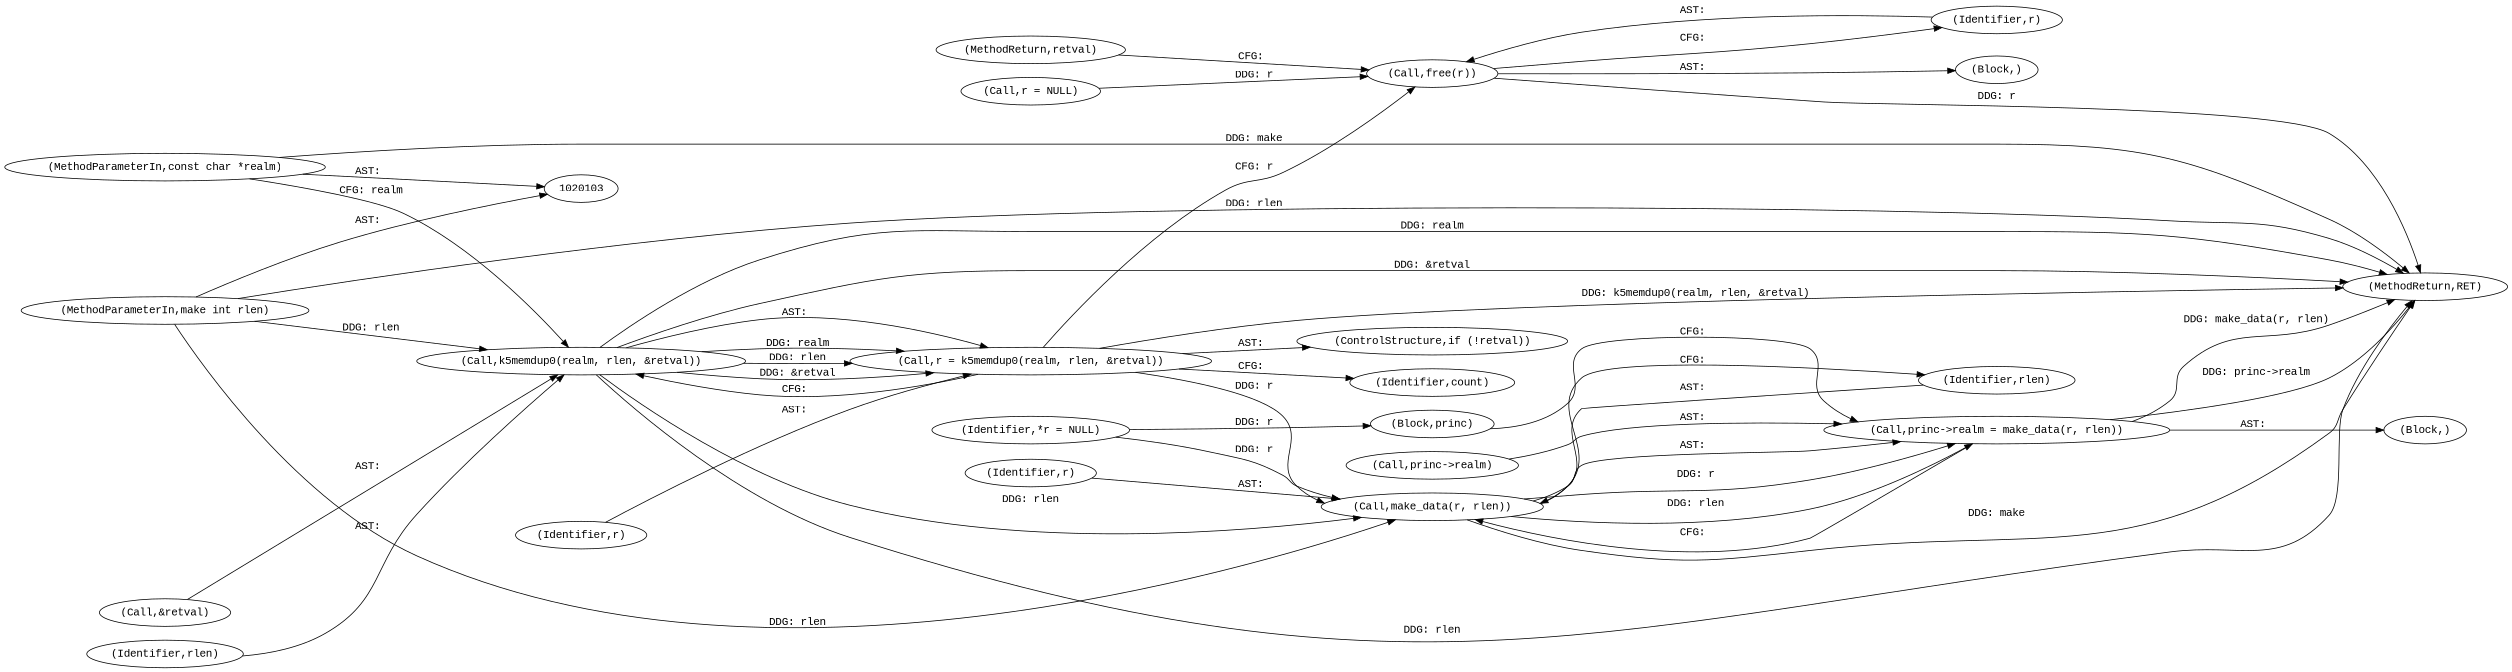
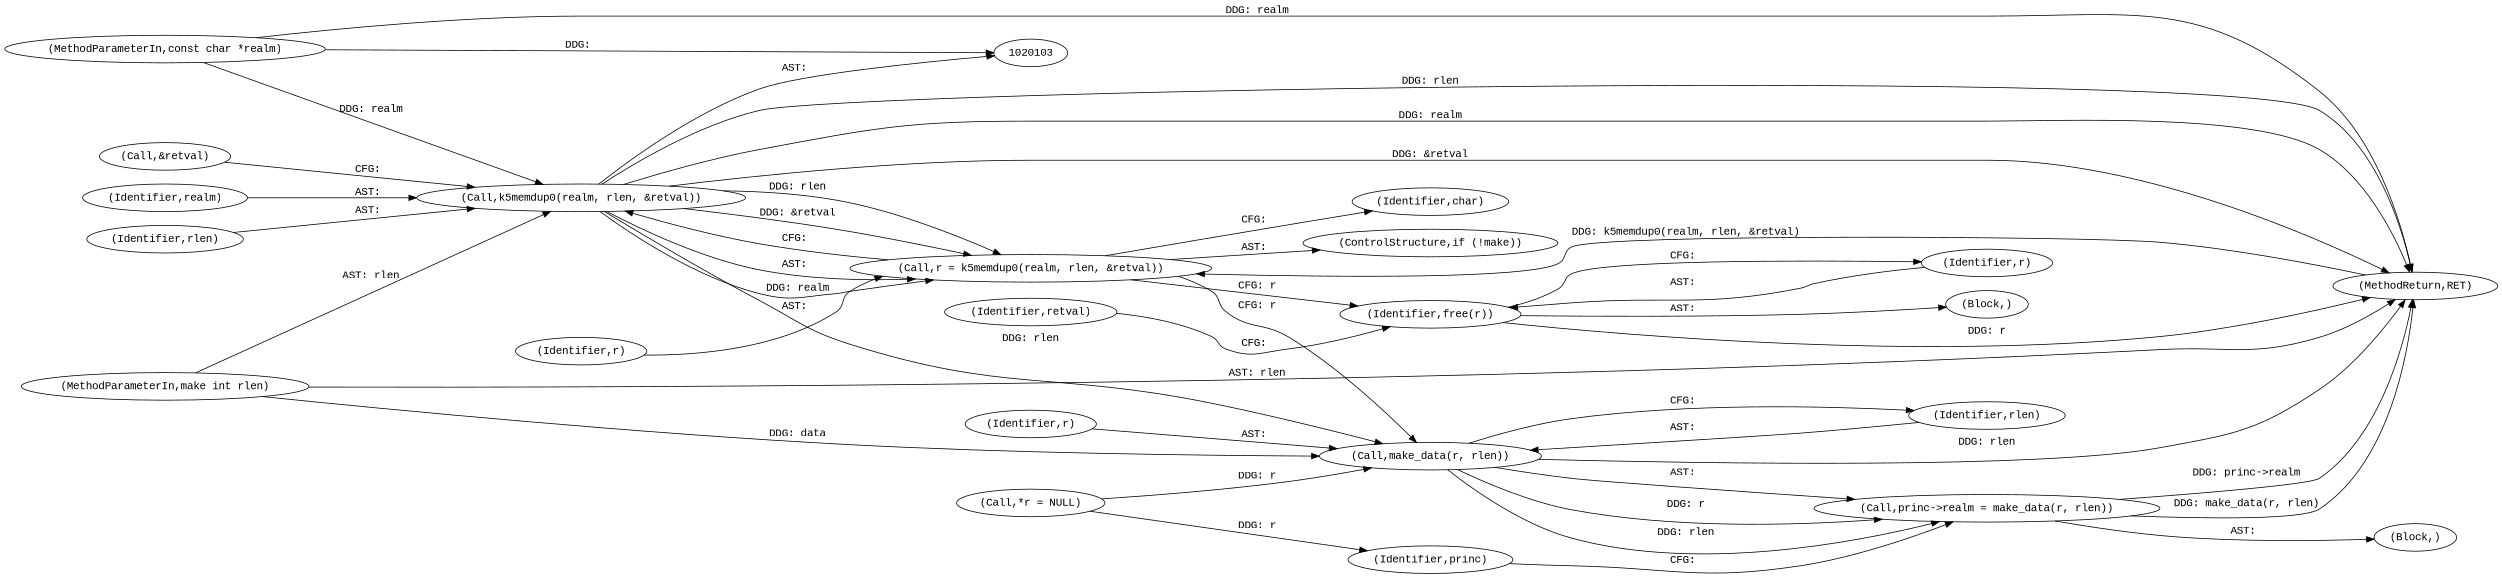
  digraph {
    fontname="Liberation Mono"
    rankdir=LR
    node [fontname="Liberation Mono"]
    edge [fontname="Liberation Mono"]
    n1 [label="(Call,k5memdup0(realm, rlen, &retval))"]
    n2 [label="(Call,r = k5memdup0(realm, rlen, &retval))"]
    n3 [label="(Call,make_data(r, rlen))"]
    n4 [label="(MethodReturn,RET)"]
-   n5 [label="(Call,free(r))"]
-   n6 [label="(ControlStructure,if (!retval))"]
-   n7 [label="(Identifier,count)"]
+   n5 [label="(Identifier,free(r))"]
+   n6 [label="(ControlStructure,if (!make))"]
+   n7 [label="(Identifier,char)"]
    n8 [label="(Call,princ->realm = make_data(r, rlen))"]
    n9 [label="(Identifier,rlen)"]
    n10 [label="(Call,&retval)"]
    n11 [label="(MethodParameterIn,const char *realm)"]
    n12 [label=1020103]
    n13 [label="(MethodParameterIn,make int rlen)"]
    n14 [label="(Identifier,r)"]
    n15 [label="(Block,)"]
    n16 [label="(Block,)"]
-   n17 [label="(Call,r = NULL)"]
    n18 [label="(Identifier,r)"]
+   n19 [label="(Identifier,realm)"]
    n20 [label="(Identifier,r)"]
-   n21 [label="(Block,princ)"]
-   n22 [label="(Identifier,*r = NULL)"]
-   n23 [label="(Call,princ->realm)"]
+   n21 [label="(Identifier,princ)"]
+   n22 [label="(Call,*r = NULL)"]
    n24 [label="(Identifier,rlen)"]
-   n25 [label="(MethodReturn,retval)"]
+   n25 [label="(Identifier,retval)"]
    n1 -> n2 [label="AST: "]
    n1 -> n2 [label="DDG: realm"]
    n1 -> n2 [label="DDG: rlen"]
    n1 -> n2 [label="DDG: &retval"]
    n1 -> n3 [label="DDG: rlen"]
    n1 -> n4 [label="DDG: rlen"]
    n1 -> n4 [label="DDG: realm"]
    n1 -> n4 [label="DDG: &retval"]
    n2 -> n1 [label="CFG: "]
-   n2 -> n3 [label="DDG: r"]
-   n2 -> n4 [label="DDG: k5memdup0(realm, rlen, &retval)"]
+   n2 -> n3 [label="CFG: r"]
+   n4 -> n2 [label="DDG: k5memdup0(realm, rlen, &retval)"]
    n2 -> n5 [label="CFG: r"]
    n2 -> n6 [label="AST: "]
    n2 -> n7 [label="CFG: "]
-   n3 -> n4 [label="DDG: make"]
+   n3 -> n4 [label="DDG: rlen"]
    n3 -> n8 [label="AST: "]
    n3 -> n8 [label="DDG: r"]
    n3 -> n8 [label="DDG: rlen"]
    n3 -> n9 [label="CFG: "]
    n5 -> n4 [label="DDG: r"]
    n5 -> n14 [label="CFG: "]
    n5 -> n15 [label="AST: "]
-   n8 -> n3 [label="CFG: "]
    n8 -> n4 [label="DDG: princ->realm"]
    n8 -> n4 [label="DDG: make_data(r, rlen)"]
    n8 -> n16 [label="AST: "]
    n9 -> n3 [label="AST: "]
-   n10 -> n1 [label="AST: "]
-   n11 -> n1 [label="CFG: realm"]
-   n11 -> n4 [label="DDG: make"]
-   n11 -> n12 [label="AST: "]
-   n13 -> n1 [label="DDG: rlen"]
-   n13 -> n3 [label="DDG: rlen"]
-   n13 -> n4 [label="DDG: rlen"]
-   n13 -> n12 [label="AST: "]
+   n10 -> n1 [label="CFG: "]
+   n11 -> n1 [label="DDG: realm"]
+   n11 -> n4 [label="DDG: realm"]
+   n11 -> n12 [label="DDG: "]
+   n13 -> n1 [label="AST: rlen"]
+   n13 -> n3 [label="DDG: data"]
+   n13 -> n4 [label="AST: rlen"]
+   n1 -> n12 [label="AST: "]
    n14 -> n5 [label="AST: "]
-   n17 -> n5 [label="DDG: r"]
    n18 -> n2 [label="AST: "]
+   n19 -> n1 [label="AST: "]
    n20 -> n3 [label="AST: "]
    n21 -> n8 [label="CFG: "]
    n22 -> n3 [label="DDG: r"]
    n22 -> n21 [label="DDG: r"]
-   n23 -> n8 [label="AST: "]
    n24 -> n1 [label="AST: "]
    n25 -> n5 [label="CFG: "]
  }
